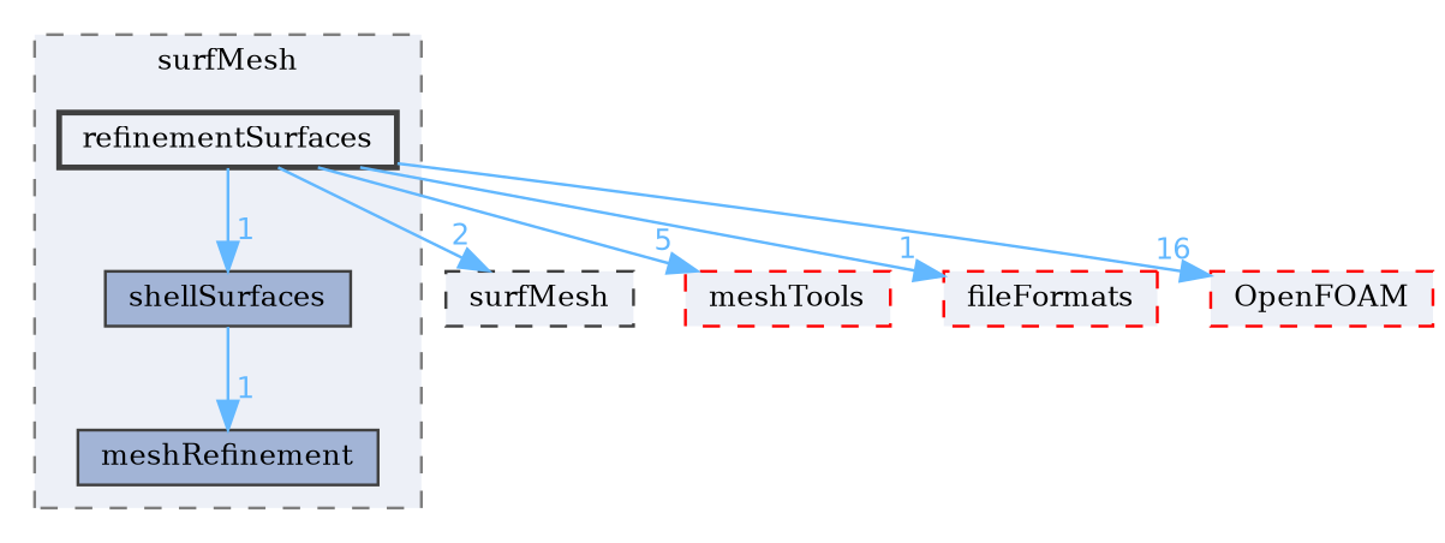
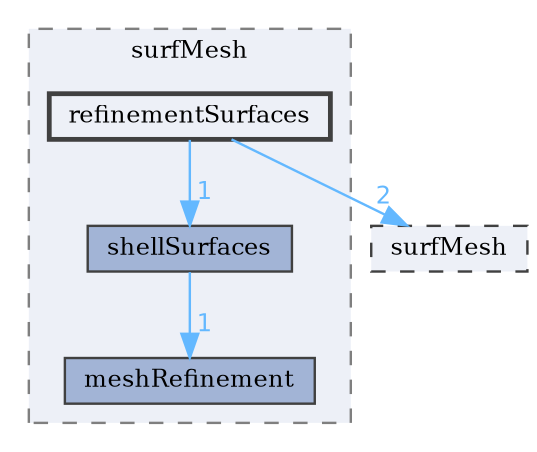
  digraph {
    compound=true
    fontname="DejaVu Serif"
    node [color=grey25 fillcolor="#edf0f7" fontname="DejaVu Serif" fontsize=10 shape=box style="filled,dashed"]
    edge [color=steelblue1 fontcolor=steelblue1 fontname="DejaVu Serif" fontsize=10 headlabel=1 labeldistance=1.5 labelfontname=Helvetica labelfontsize=10]
    n1 [fillcolor="#a2b4d6" height=0.2 label=meshRefinement style=filled width=0.4]
    n2 [fillcolor="#a2b4d6" height=0.2 label=shellSurfaces style=filled width=0.4]
    n3 [height=0.2 label=refinementSurfaces style="filled,bold" width=0.4]
    n4 [height=0.2 label=surfMesh width=0.4]
-   n5 [color=red height=0.2 label=meshTools width=0.4]
-   n6 [color=red height=0.2 label=fileFormats width=0.4]
-   n7 [color=red height=0.2 label=OpenFOAM width=0.4]
    subgraph cluster_1 {
      bgcolor="#edf0f7"
      fontsize=10
      label=surfMesh
      pencolor=grey50
      style="filled,dashed"
      n1
      n2
      n3
    }
    n2 -> n1
    n3 -> n2
    n3 -> n4 [headlabel=2]
-   n3 -> n5 [headlabel=5]
-   n3 -> n6
-   n3 -> n7 [headlabel=16]
  }
